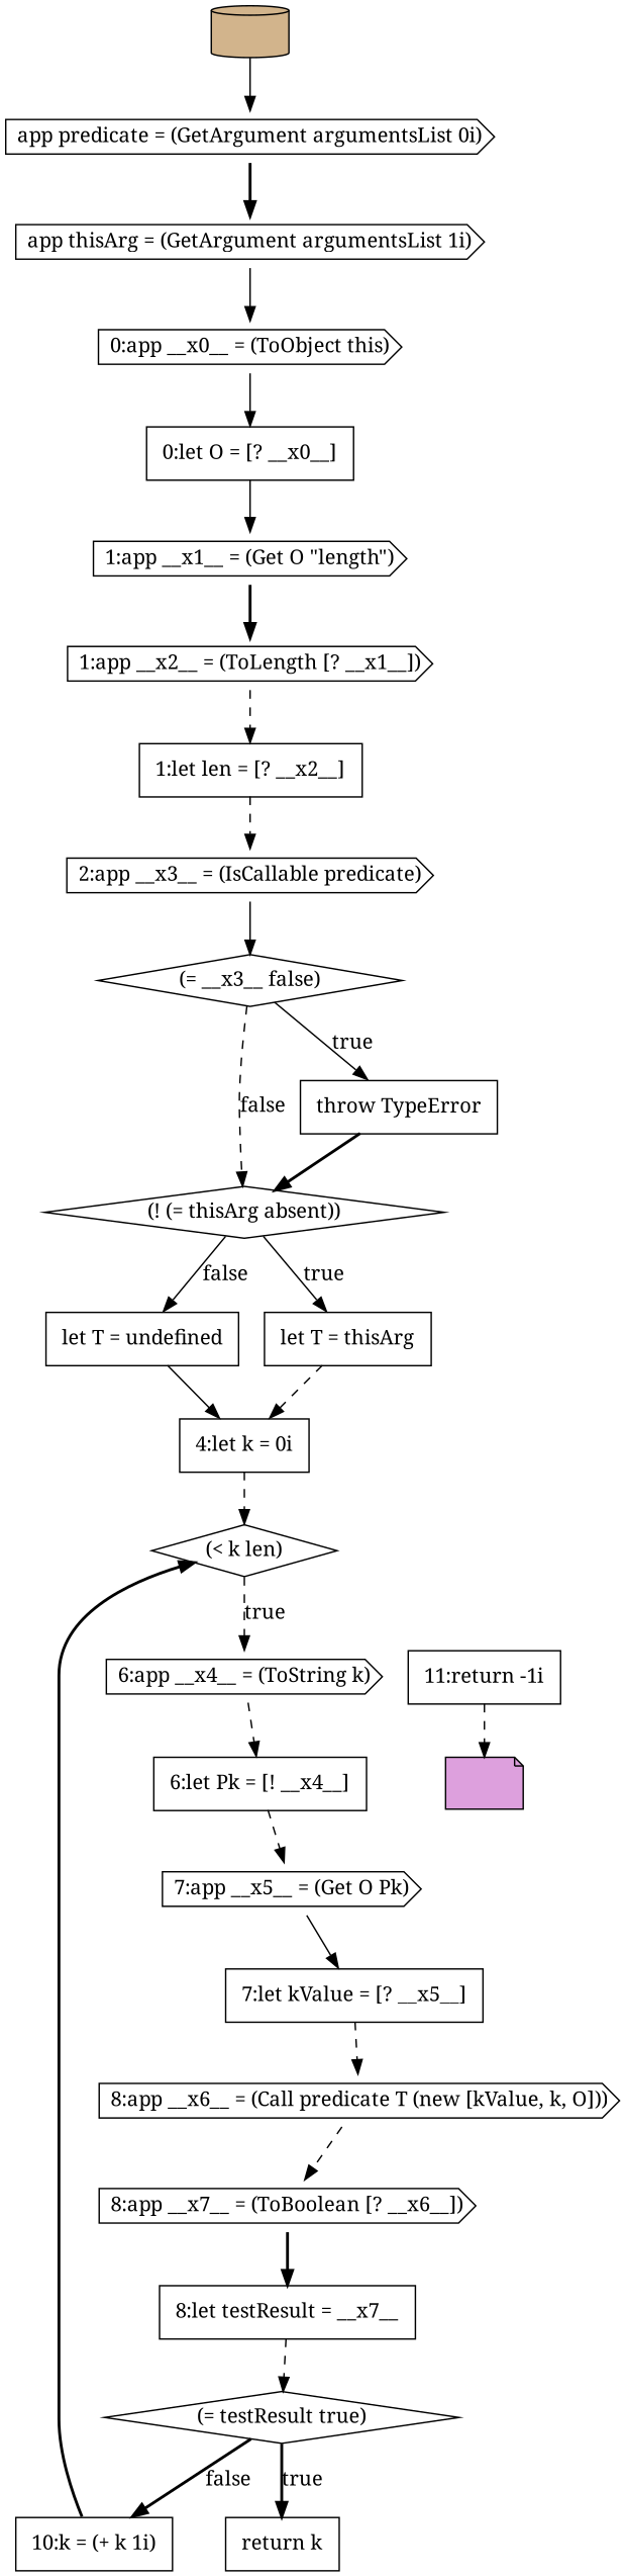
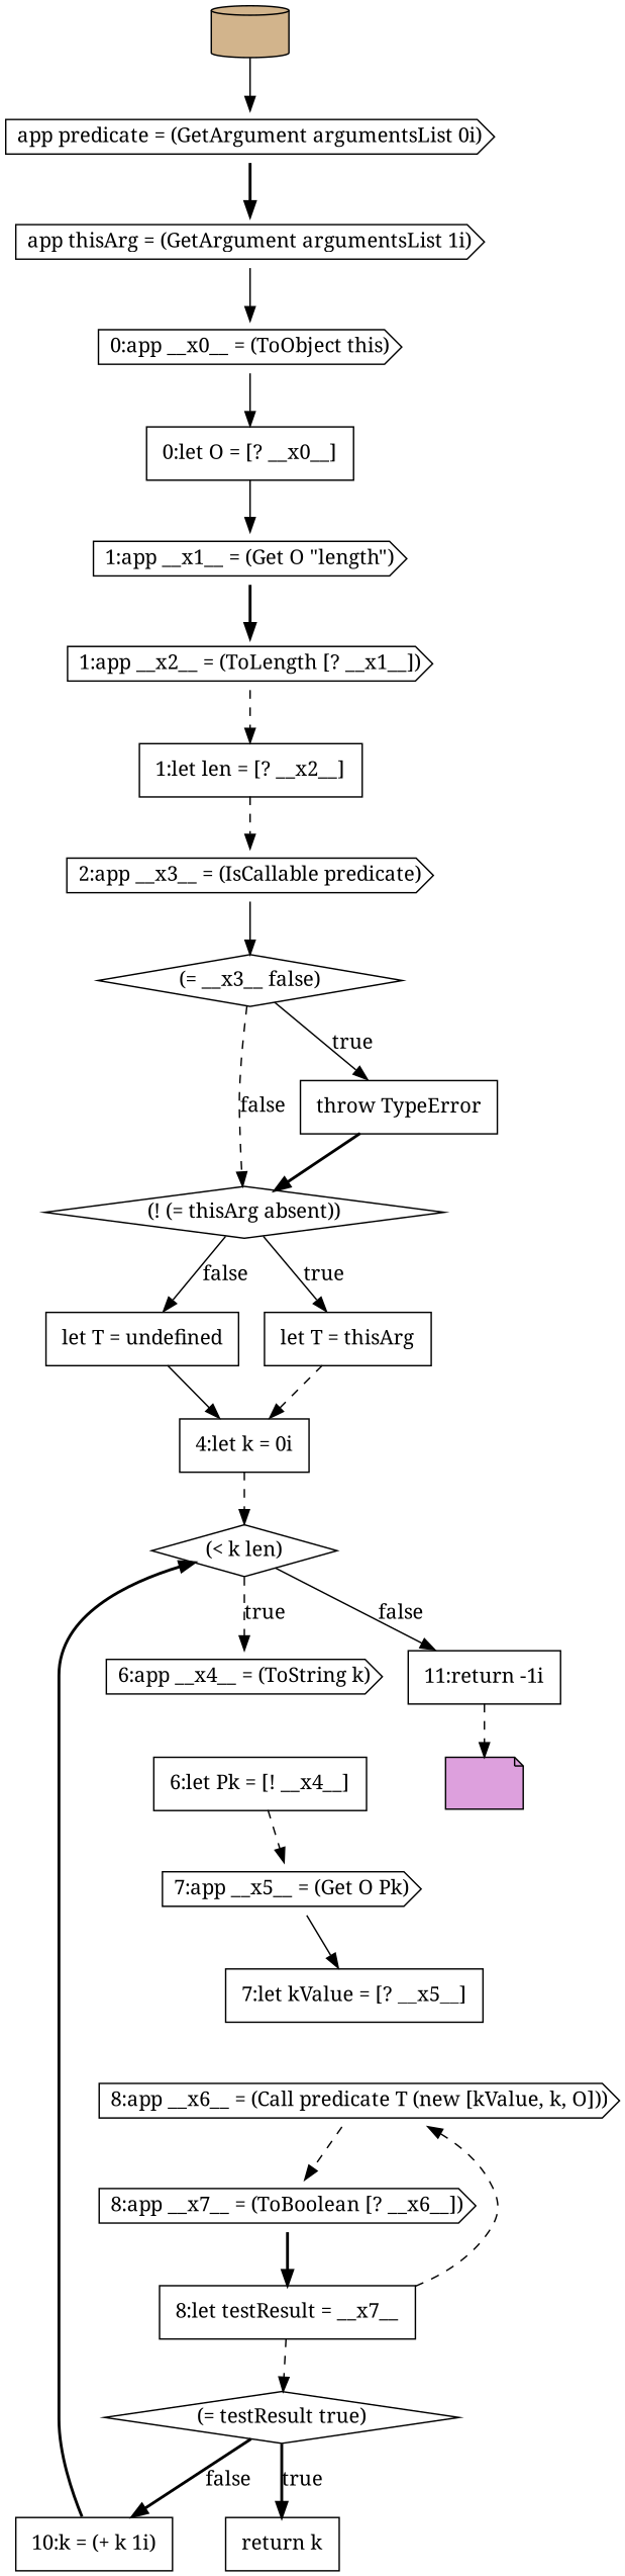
  digraph {
    fontname="Noto Serif"
    node [color=black fillcolor=white fontname="Noto Serif" shape=none style=filled]
    edge [color=black fontname="Noto Serif" style=dashed]
    n1 [fillcolor=tan label=" " shape=cylinder]
    n2 [label=<<font color="black">app predicate = (GetArgument argumentsList 0i)</font>> shape=cds]
    n3 [label=<<font color="black">app thisArg = (GetArgument argumentsList 1i)</font>> shape=cds]
    n4 [label=<<font color="black">     <table border="0" cellborder="1" cellspacing="0" cellpadding="10">       <tr><td align="left">7:let kValue = [? __x5__]</td></tr>     </table>   </font>> margin=0]
    n5 [label=<<font color="black">8:app __x6__ = (Call predicate T (new [kValue, k, O]))</font>> shape=cds]
    n6 [label=<<font color="black">8:app __x7__ = (ToBoolean [? __x6__])</font>> shape=cds]
    n7 [label=<<font color="black">6:app __x4__ = (ToString k)</font>> shape=cds]
    n8 [label=<<font color="black">     <table border="0" cellborder="1" cellspacing="0" cellpadding="10">       <tr><td align="left">6:let Pk = [! __x4__]</td></tr>     </table>   </font>> margin=0]
    n9 [label=<<font color="black">7:app __x5__ = (Get O Pk)</font>> shape=cds]
    n10 [label=<<font color="black">1:app __x2__ = (ToLength [? __x1__])</font>> shape=cds]
    n11 [label=<<font color="black">     <table border="0" cellborder="1" cellspacing="0" cellpadding="10">       <tr><td align="left">1:let len = [? __x2__]</td></tr>     </table>   </font>> margin=0]
    n12 [label=<<font color="black">2:app __x3__ = (IsCallable predicate)</font>> shape=cds]
    n13 [label=<<font color="black">(= testResult true)</font>> shape=diamond]
    n14 [label=<<font color="black">     <table border="0" cellborder="1" cellspacing="0" cellpadding="10">       <tr><td align="left">10:k = (+ k 1i)</td></tr>     </table>   </font>> margin=0]
    n15 [label=<<font color="black">     <table border="0" cellborder="1" cellspacing="0" cellpadding="10">       <tr><td align="left">return k</td></tr>     </table>   </font>> margin=0]
    n16 [label=<<font color="black">(&lt; k len)</font>> shape=diamond]
    n17 [label=<<font color="black">     <table border="0" cellborder="1" cellspacing="0" cellpadding="10">       <tr><td align="left">11:return -1i</td></tr>     </table>   </font>> margin=0]
    n18 [fillcolor=plum label=" " shape=note]
    n19 [label=<<font color="black">(= __x3__ false)</font>> shape=diamond]
    n20 [label=<<font color="black">(! (= thisArg absent))</font>> shape=diamond]
    n21 [label=<<font color="black">     <table border="0" cellborder="1" cellspacing="0" cellpadding="10">       <tr><td align="left">throw TypeError</td></tr>     </table>   </font>> margin=0]
    n22 [label=<<font color="black">     <table border="0" cellborder="1" cellspacing="0" cellpadding="10">       <tr><td align="left">let T = undefined</td></tr>     </table>   </font>> margin=0]
    n23 [label=<<font color="black">     <table border="0" cellborder="1" cellspacing="0" cellpadding="10">       <tr><td align="left">let T = thisArg</td></tr>     </table>   </font>> margin=0]
    n24 [label=<<font color="black">     <table border="0" cellborder="1" cellspacing="0" cellpadding="10">       <tr><td align="left">4:let k = 0i</td></tr>     </table>   </font>> margin=0]
    n25 [label=<<font color="black">0:app __x0__ = (ToObject this)</font>> shape=cds]
    n26 [label=<<font color="black">1:app __x1__ = (Get O &quot;length&quot;)</font>> shape=cds]
    n27 [label=<<font color="black">     <table border="0" cellborder="1" cellspacing="0" cellpadding="10">       <tr><td align="left">8:let testResult = __x7__</td></tr>     </table>   </font>> margin=0]
    n28 [label=<<font color="black">     <table border="0" cellborder="1" cellspacing="0" cellpadding="10">       <tr><td align="left">0:let O = [? __x0__]</td></tr>     </table>   </font>> margin=0]
    n1 -> n2 [style=solid]
    n2 -> n3 [style=bold]
    n3 -> n25 [style=solid]
-   n4 -> n5
+   n27 -> n5
    n5 -> n6
    n6 -> n27 [style=bold]
-   n7 -> n8
    n8 -> n9
    n9 -> n4 [style=solid]
    n10 -> n11
    n11 -> n12
    n12 -> n19 [style=solid]
    n13 -> n14 [label=<<font color="black">false</font>> style=bold]
    n13 -> n15 [label=<<font color="black">true</font>> style=bold]
    n14 -> n16 [style=bold]
    n16 -> n7 [label=<<font color="black">true</font>>]
+   n16 -> n17 [label=<<font color="black">false</font>> style=solid]
    n17 -> n18
    n19 -> n20 [label=<<font color="black">false</font>>]
    n19 -> n21 [label=<<font color="black">true</font>> style=solid]
    n20 -> n22 [label=<<font color="black">false</font>> style=solid]
    n20 -> n23 [label=<<font color="black">true</font>> style=solid]
    n21 -> n20 [style=bold]
    n22 -> n24 [style=solid]
    n23 -> n24
    n24 -> n16
    n25 -> n28 [style=solid]
    n26 -> n10 [style=bold]
    n27 -> n13
    n28 -> n26 [style=solid]
  }
